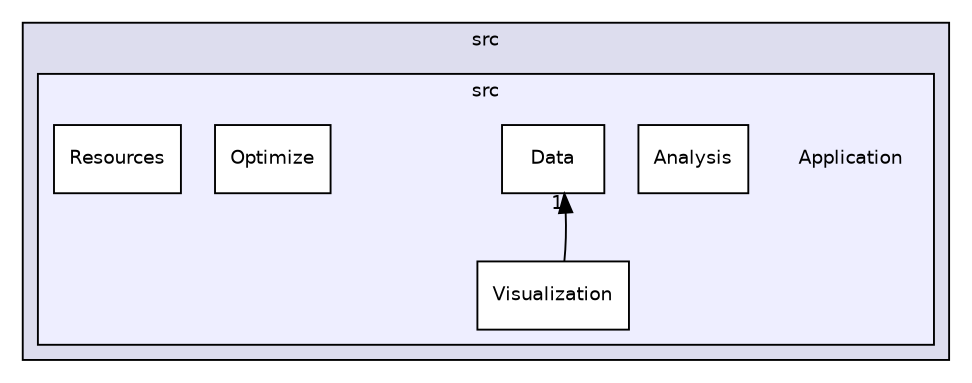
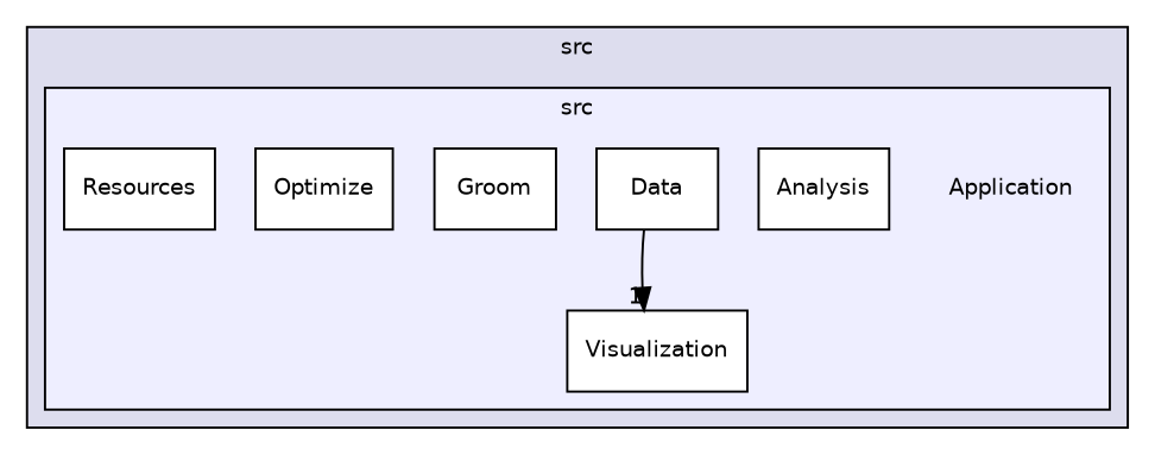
  digraph {
    compound=true
    node [fontname=Helvetica fontsize=10 shape=box color=black fillcolor=white style=filled]
    n1 [label=Application shape=plaintext color="" fillcolor="" style=""]
    n2 [label=Analysis]
    n3 [label=Data]
+   n4 [label=Groom]
    n5 [label=Optimize]
    n6 [label=Resources]
    n7 [label=Visualization]
    subgraph cluster_1 {
      bgcolor="#ddddee"
      fontname=Helvetica
      fontsize=10
      label=src
      pencolor=black
      subgraph cluster_2 {
        bgcolor="#eeeeff"
        fontname=Helvetica
        fontsize=10
        pencolor=black
        n1
        n2
        n3
+       n4
        n5
        n6
        n7
      }
    }
-   n7 -> n3 [headlabel=1 labeldistance=1.5 labelfontname=Helvetica labelfontsize=10]
+   n3 -> n7 [headlabel=1 labeldistance=1.5 labelfontname=Helvetica labelfontsize=10]
  }
